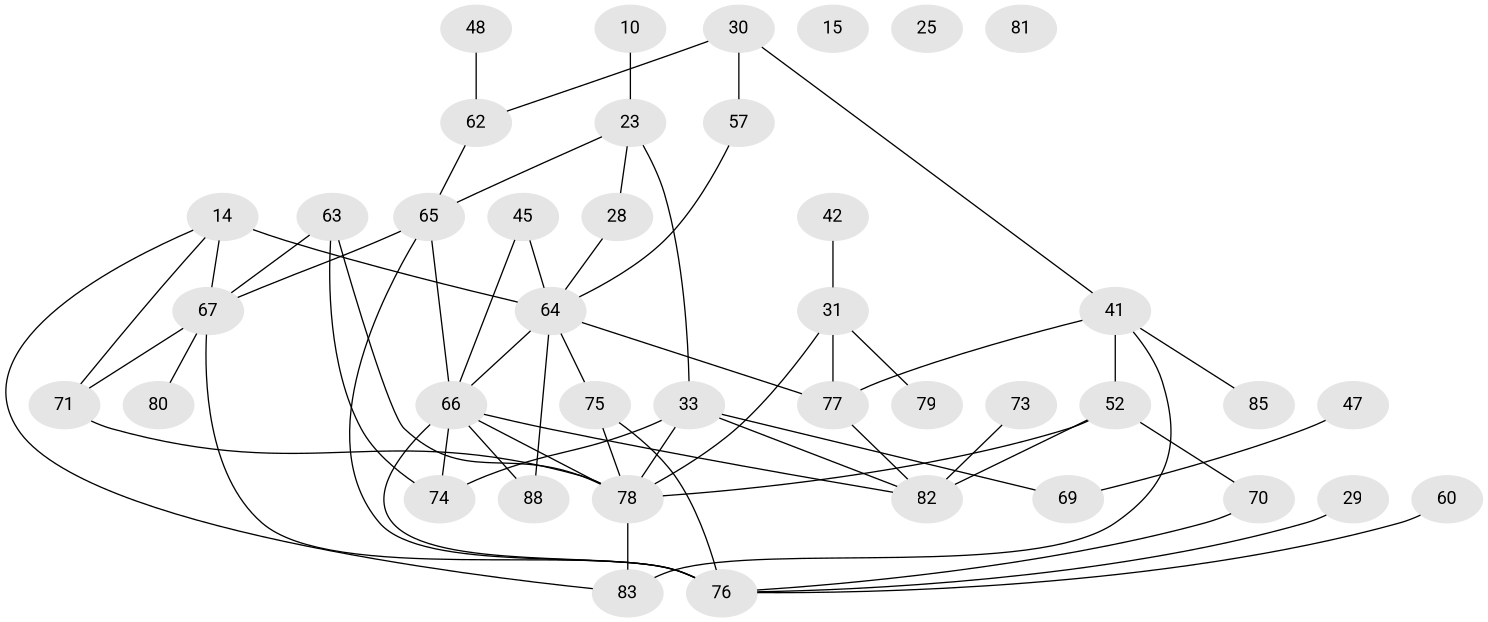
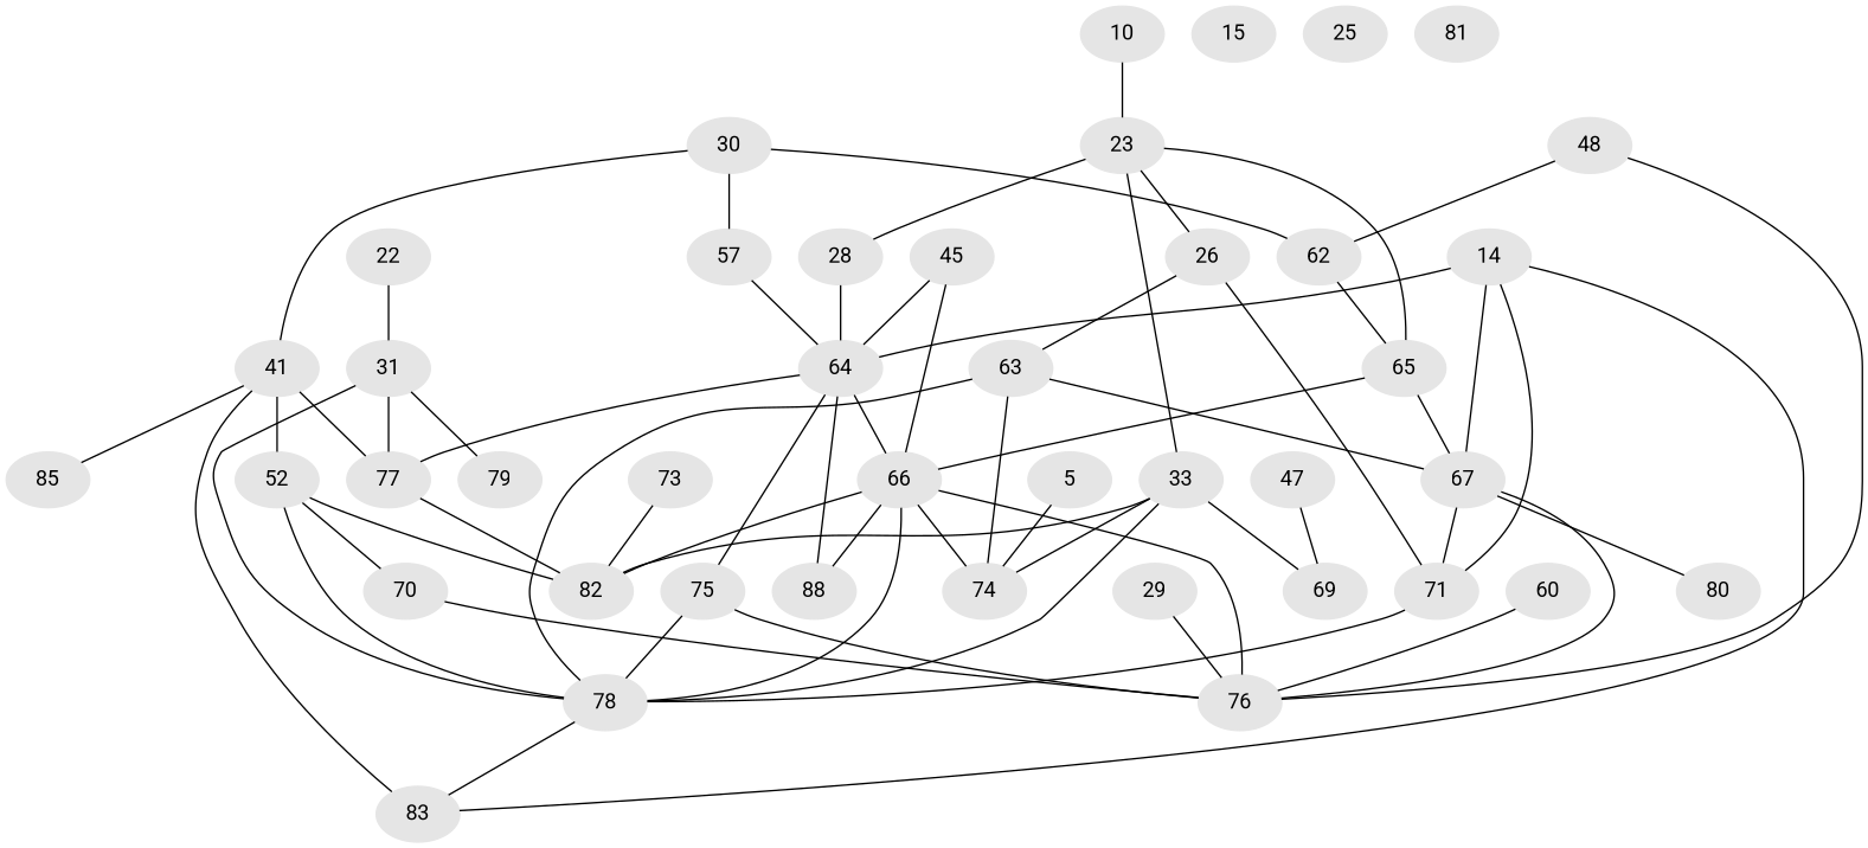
  graph {
    fontname=Roboto
    node [color=gray90 fontname=Roboto style=filled]
    edge [fontname=Roboto]
+   5
    74
    10
    23
+   26
    28
    33 [super="+19"]
    65 [super="+39+54+59"]
    14 [super="+2"]
    64 [super="+12+32+58"]
    67 [super="+40+56"]
    71
    83
    77
    66 [super="+61+34"]
    75 [super="+43"]
    n17 [label=88]
    76 [super="+18+72"]
    80
    78 [super="+55"]
    15
    63 [super="+11+53"]
    69 [super="+3"]
    82 [super="+4+50"]
    25
    29
    41 [super="+22"]
    52
    85
    30
    62
    57
    70 [super="+24+68"]
    n34 [label=31]
-   42
+   42 [label=22]
    79
    45
    47
    48 [super="+21"]
    60 [super="+8"]
    73
    81
+   5 -- 74
    10 -- 23
+   23 -- 26
    23 -- 28
    23 -- 33 [weight=2]
    23 -- 65
+   26 -- 71
+   26 -- 63
    28 -- 64
    33 -- 74
    33 -- 78
    33 -- 69
    33 -- 82
    65 -- 67 [weight=2]
    65 -- 66 [weight=3]
-   65 -- 76
+   48 -- 76
    14 -- 64 [weight=3]
    14 -- 67
    14 -- 71
    14 -- 83
    64 -- 77
    64 -- 66
    64 -- 75
    64 -- n17
    67 -- 71 [weight=2]
    67 -- 76
    67 -- 80
    71 -- 78
    77 -- 82
    66 -- 74 [weight=3]
    66 -- n17
    66 -- 76
    66 -- 78 [weight=2]
    66 -- 82
    75 -- 76
    75 -- 78
    78 -- 83
    63 -- 74
    63 -- 67
    63 -- 78 [weight=2]
    29 -- 76
    41 -- 83 [weight=2]
    41 -- 77
    41 -- 52 [weight=2]
    41 -- 85
    52 -- 78
    52 -- 82 [weight=2]
    52 -- 70
    30 -- 41
    30 -- 62
    30 -- 57
    62 -- 65
    57 -- 64
    70 -- 76
    n34 -- 77
    n34 -- 78
    n34 -- 79
    42 -- n34
    45 -- 64
    45 -- 66
    47 -- 69
    48 -- 62
    60 -- 76
    73 -- 82
  }
